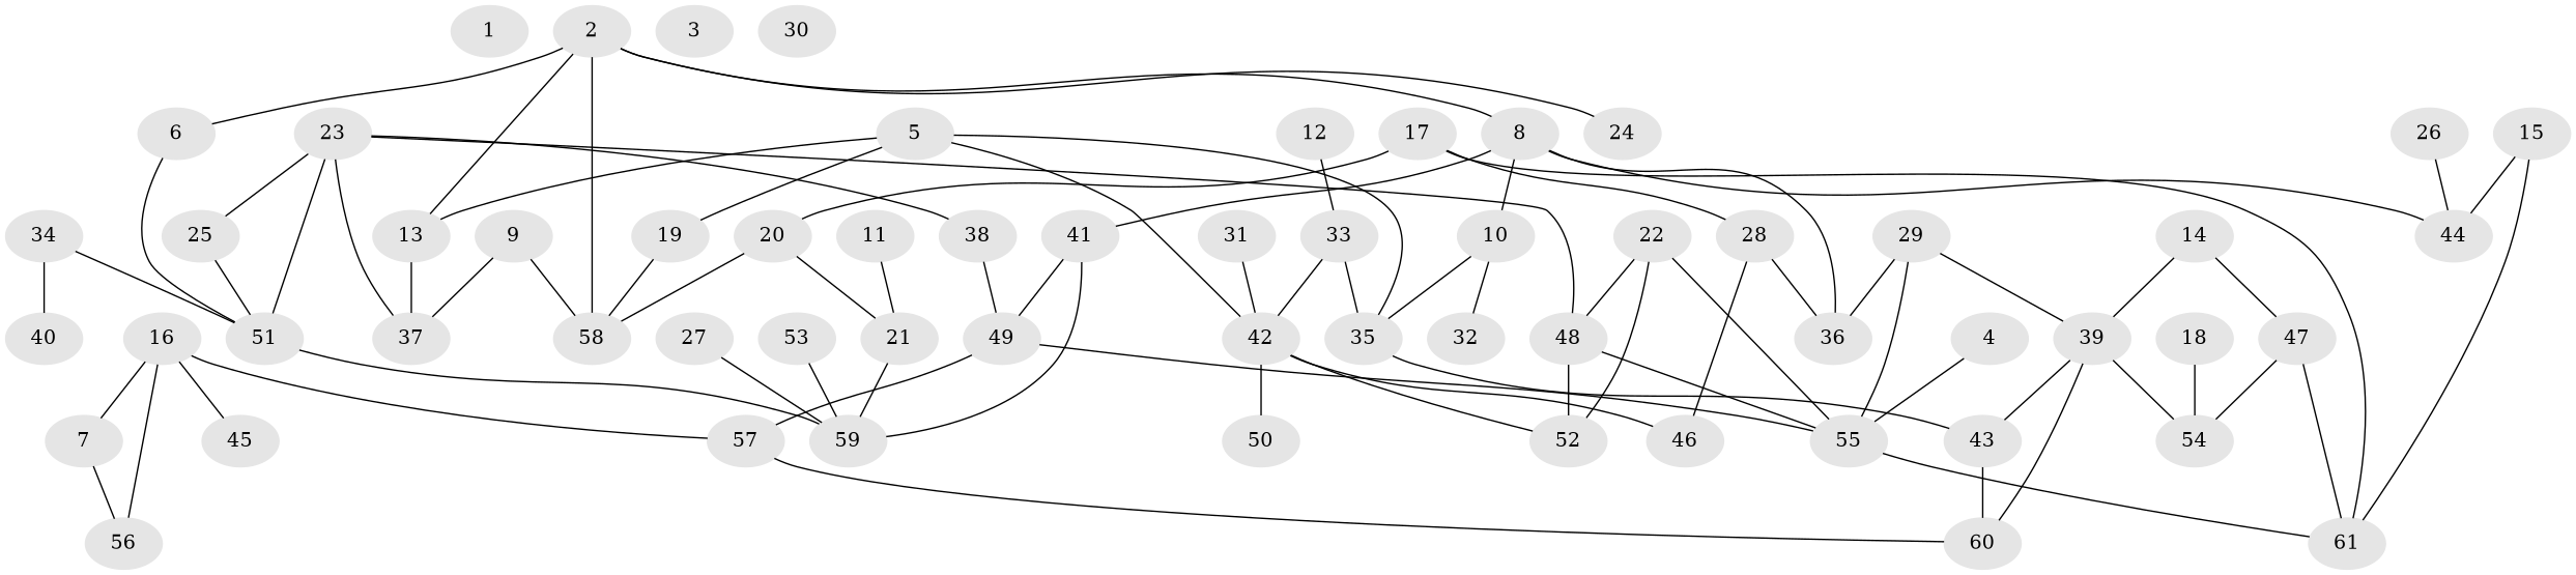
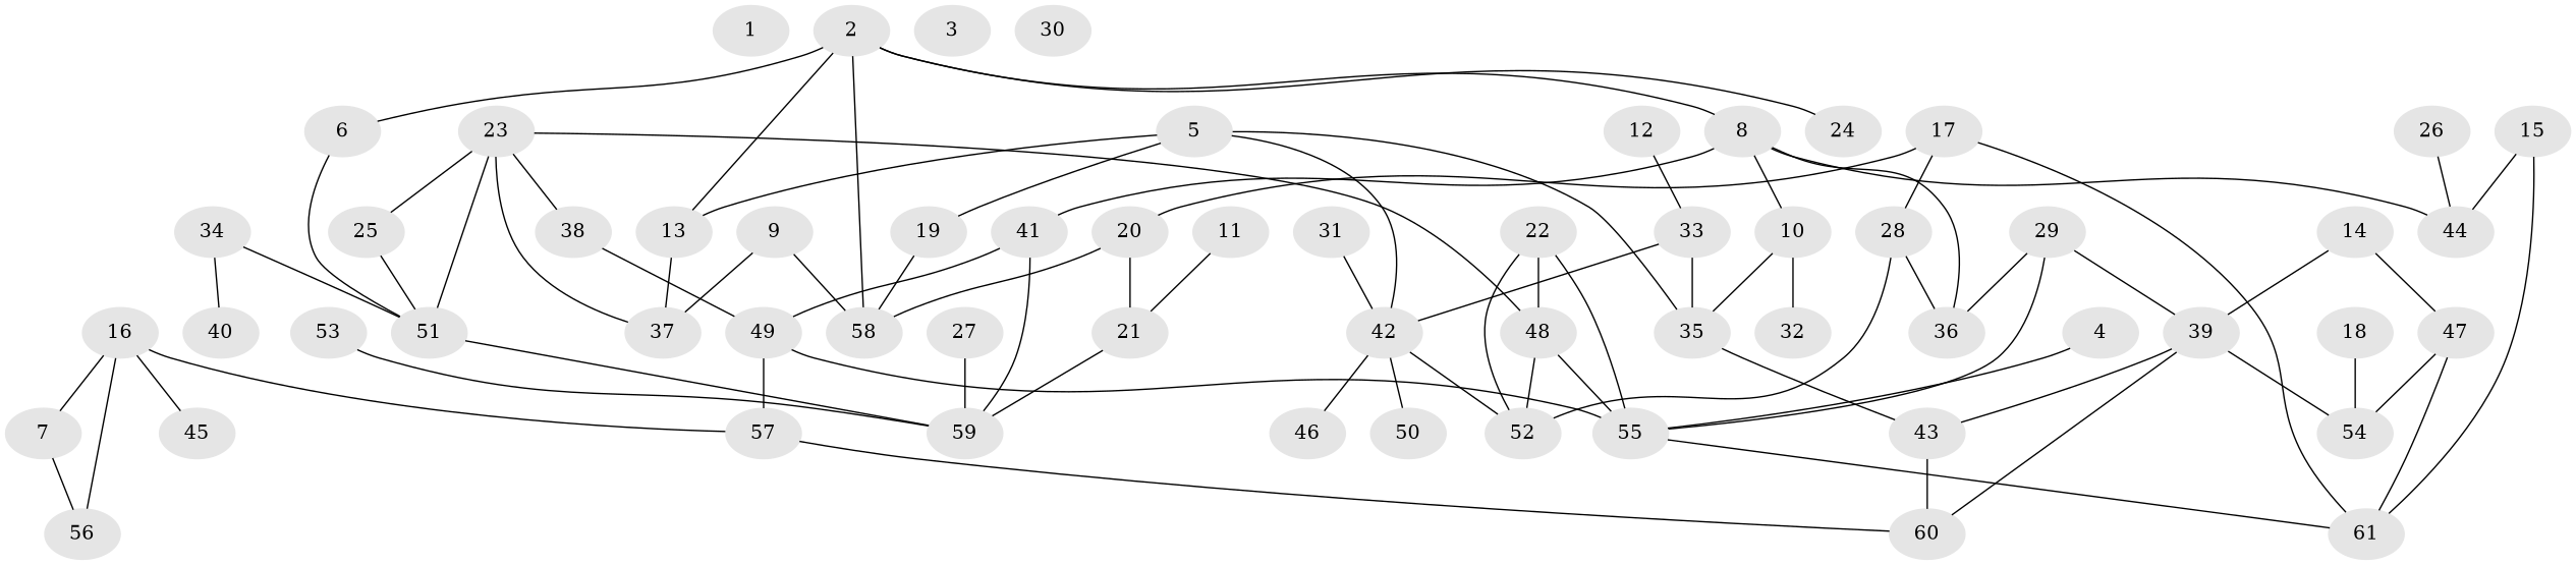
  graph {
    node [color=gray90 style=filled]
    1
    2
    6
    8
    13
    24
    58
    51
    10
    36
    41
    44
    37
    3
    4
    55
    61
    5
    19
    35
    42
    43
    52
    46
    50
    59
    7
    56
    32
    49
    9
    11
    21
    12
    33
    14
    39
    47
    54
    60
    15
    16
    45
    57
    26
    17
    20
    28
    18
    22
    48
    23
    25
    38
    27
    29
    30
    31
    34
    40
    53
    2 -- 6
    2 -- 8
    2 -- 13
    2 -- 24
    2 -- 58
    6 -- 51
    8 -- 10
    8 -- 36
    8 -- 41
    8 -- 44
    13 -- 37
    51 -- 59
    10 -- 35
    10 -- 32
    41 -- 59
    41 -- 49
    4 -- 55
    55 -- 61
    5 -- 13
    5 -- 19
    5 -- 35
    5 -- 42
    19 -- 58
    35 -- 43
    42 -- 52
    42 -- 46
    42 -- 50
    43 -- 60
    7 -- 56
    49 -- 55
    49 -- 57
    9 -- 58
    9 -- 37
    11 -- 21
    21 -- 59
    12 -- 33
    33 -- 35
    33 -- 42
    14 -- 39
    14 -- 47
    39 -- 43
    39 -- 54
    39 -- 60
    47 -- 61
    47 -- 54
    15 -- 44
    15 -- 61
    16 -- 7
    16 -- 56
    16 -- 45
    16 -- 57
    57 -- 60
    26 -- 44
    17 -- 61
    17 -- 20
    17 -- 28
    20 -- 58
    20 -- 21
    28 -- 36
-   28 -- 46
+   28 -- 52
    18 -- 54
    22 -- 55
    22 -- 52
    22 -- 48
    48 -- 55
    48 -- 52
    23 -- 51
    23 -- 37
    23 -- 48
    23 -- 25
    23 -- 38
    25 -- 51
    38 -- 49
    27 -- 59
    29 -- 36
    29 -- 55
    29 -- 39
    31 -- 42
    34 -- 51
    34 -- 40
    53 -- 59
  }
